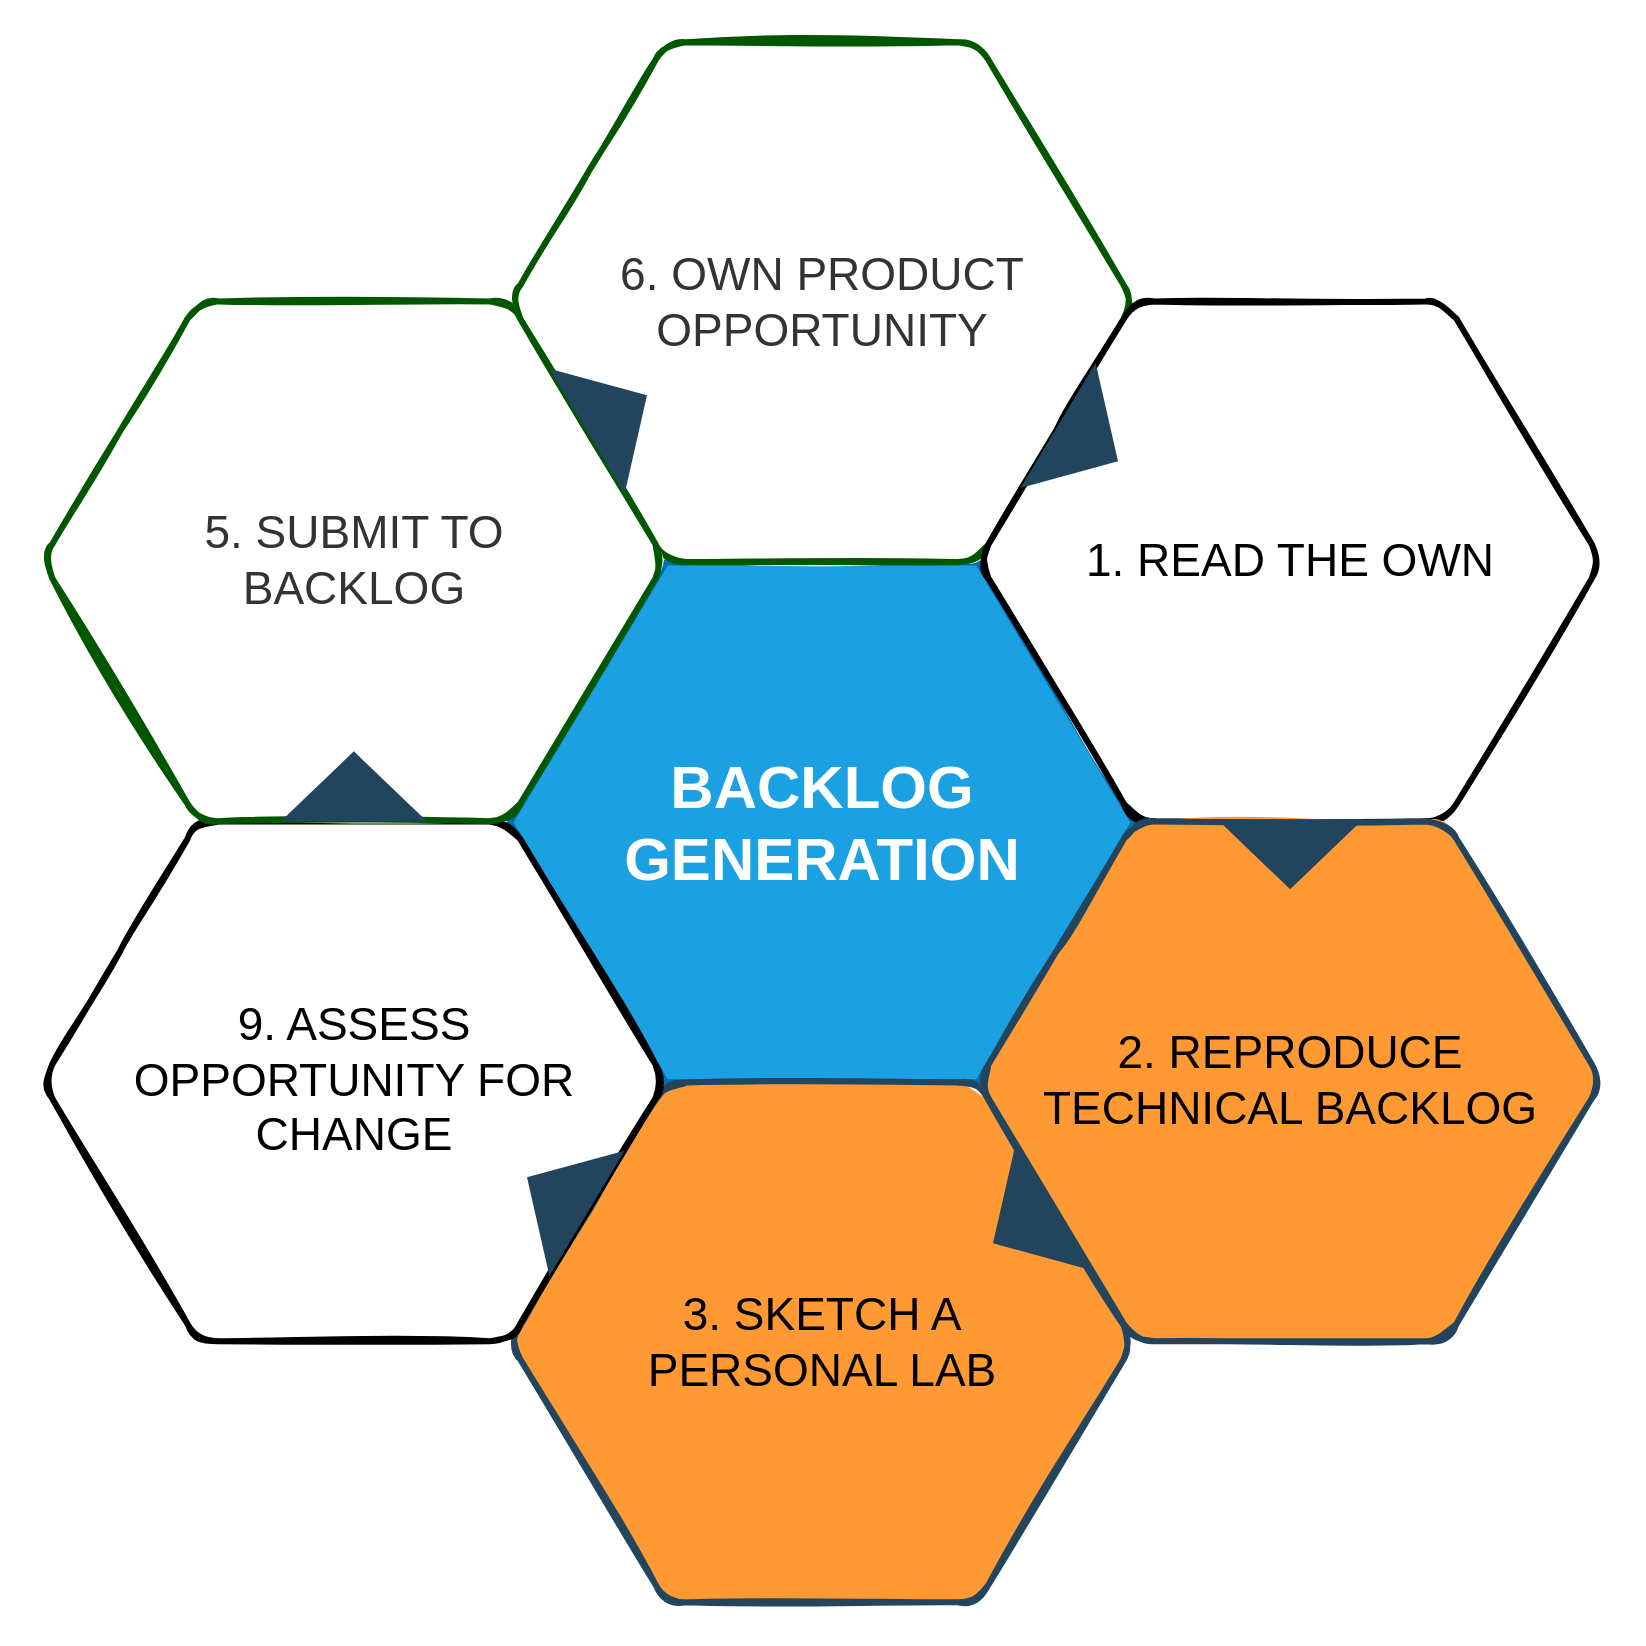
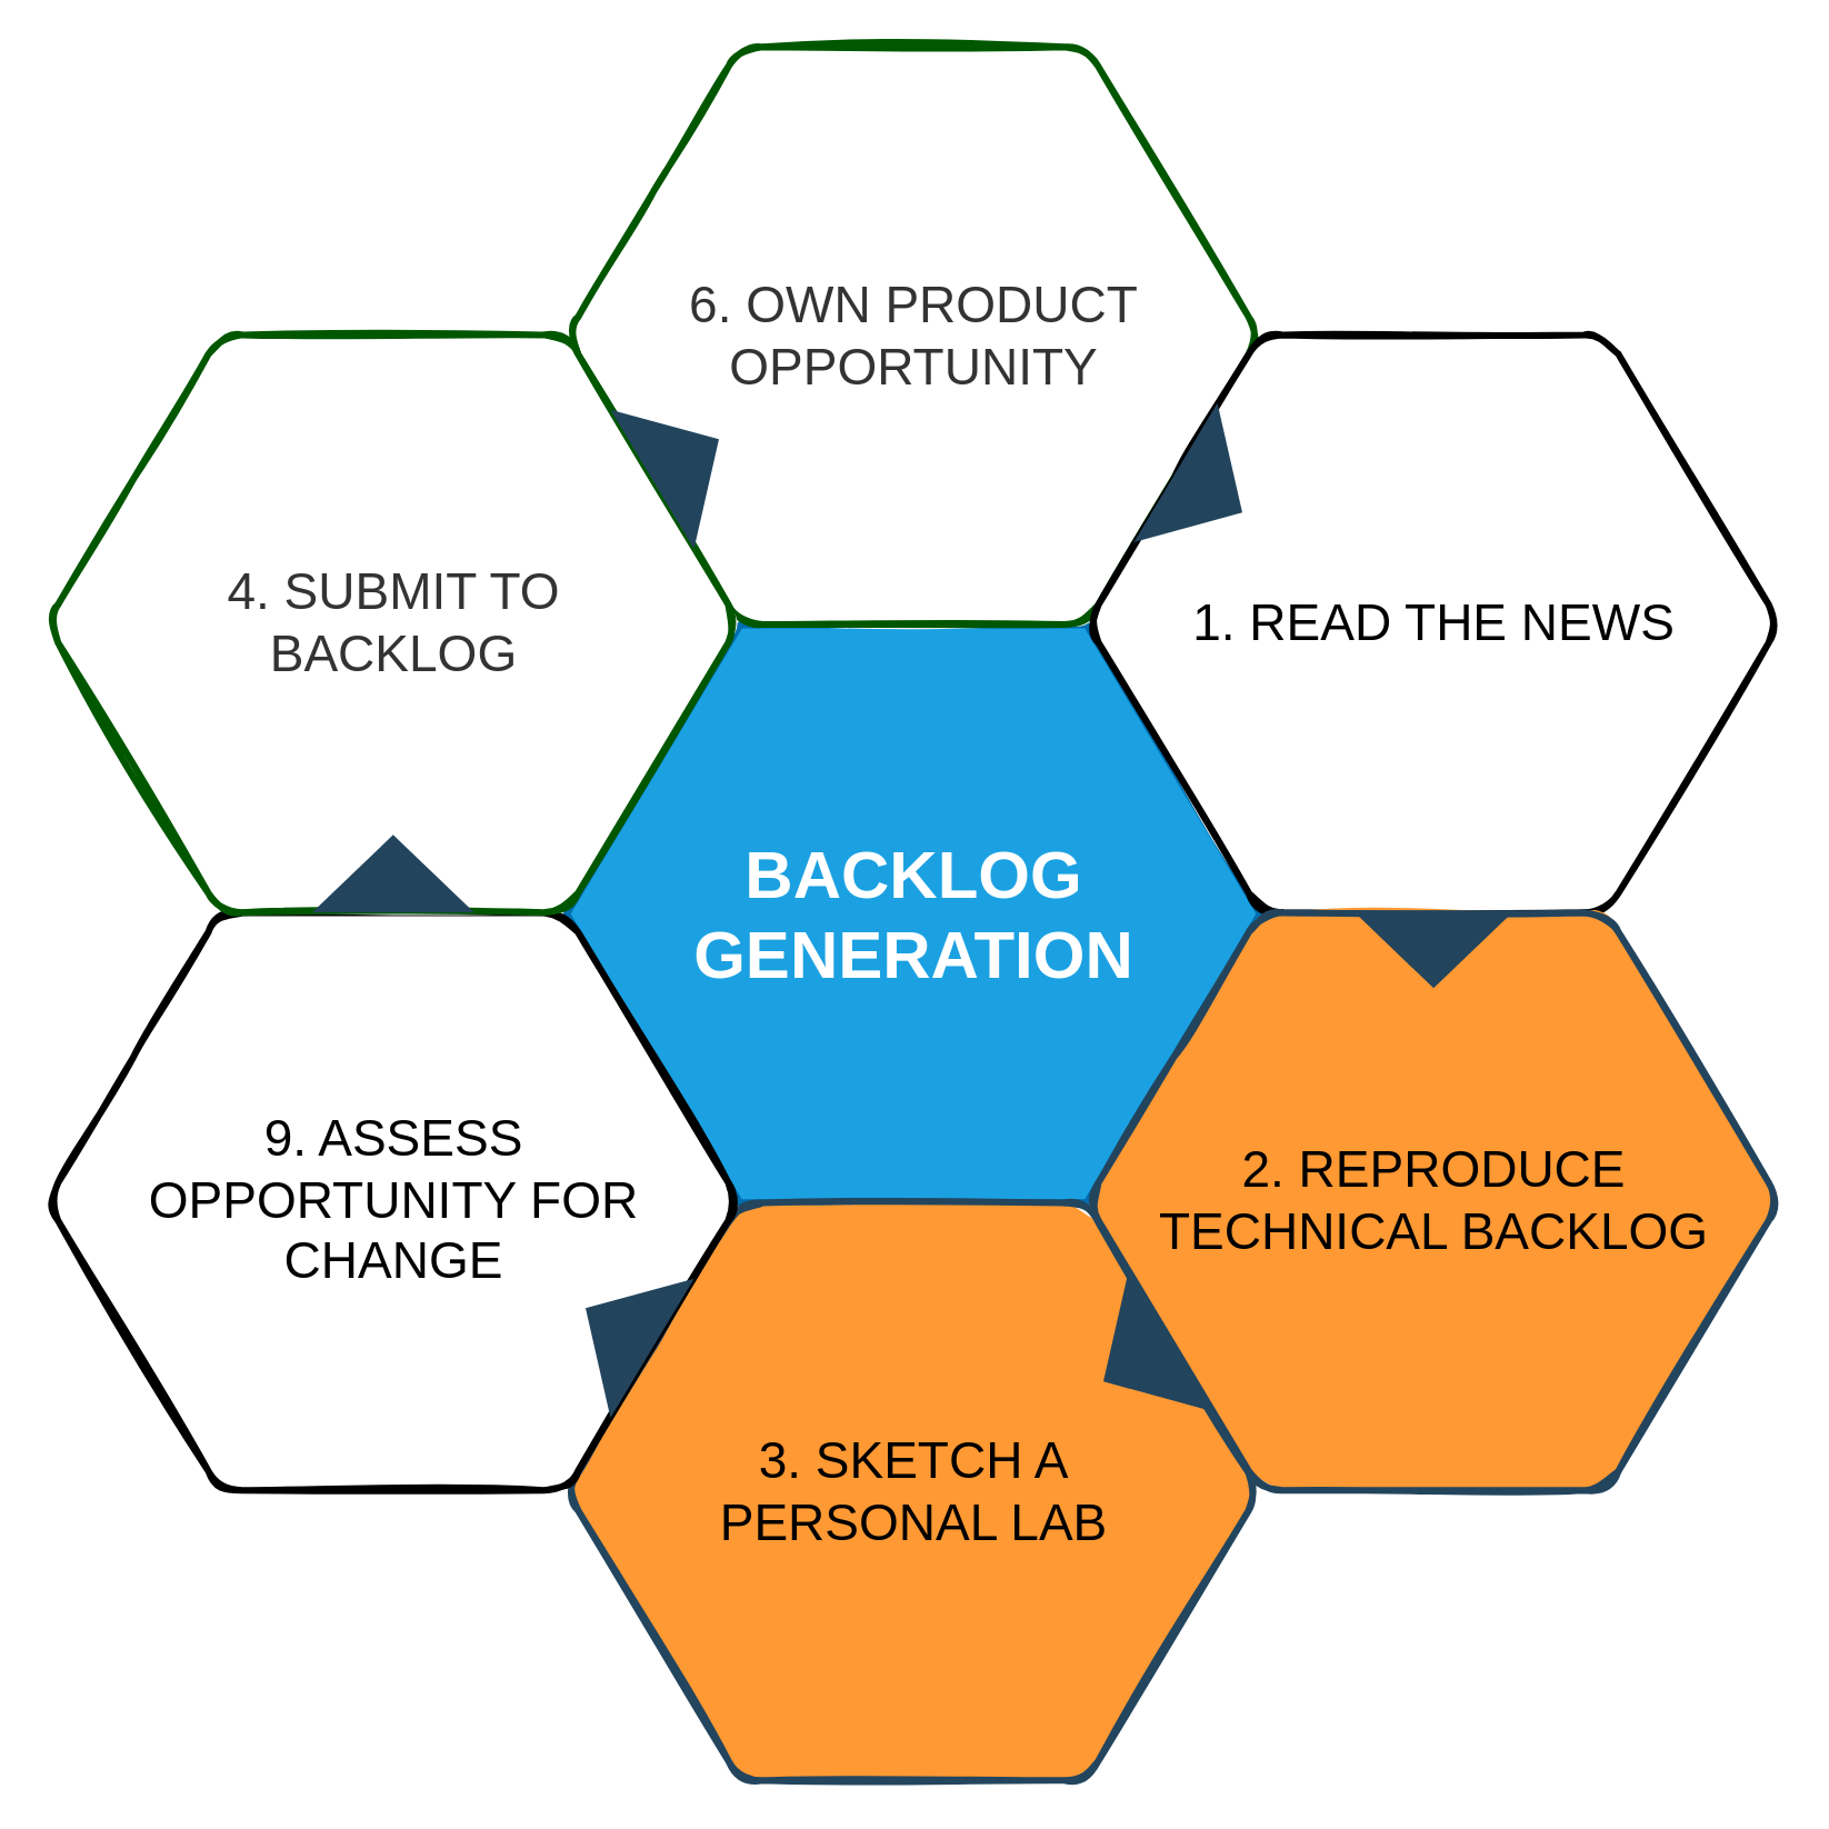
  <mxCell id="0" />
  <mxCell id="1" parent="0" />
  <mxCell id="2" value="&lt;font color=&quot;#ffffff&quot;&gt;&lt;span style=&quot;font-size: 30px&quot;&gt;&lt;b&gt;BACKLOG GENERATION&lt;/b&gt;&lt;/span&gt;&lt;/font&gt;" style="shape=hexagon;perimeter=hexagonPerimeter2;whiteSpace=wrap;html=1;shadow=0;labelBackgroundColor=none;strokeColor=#006EAF;fillColor=#1ba1e2;fontFamily=Helvetica;fontSize=23;fontColor=#ffffff;align=center;strokeWidth=3;" parent="1" vertex="1"><mxGeometry x="254.579" y="280.798" width="311.842" height="259.868" as="geometry" /></mxCell>
  <mxCell id="3" value="" style="triangle;whiteSpace=wrap;html=1;shadow=0;labelBackgroundColor=none;strokeColor=none;fillColor=#FFFFFF;fontFamily=Helvetica;fontSize=17;fontColor=#23445d;align=center;rotation=90;gradientColor=none;flipV=1;flipH=1;opacity=20;" parent="1" vertex="1"><mxGeometry x="135.5" y="298.667" width="72" height="152" as="geometry" /></mxCell>
  <mxCell id="4" value="&lt;font style=&quot;font-size: 23px&quot;&gt;6. OWN PRODUCT OPPORTUNITY&lt;br&gt;&lt;/font&gt;" style="shape=hexagon;perimeter=hexagonPerimeter2;whiteSpace=wrap;html=1;shadow=0;labelBackgroundColor=none;strokeColor=#005700;fillColor=#FFFFFF;fontFamily=Helvetica;fontSize=23;fontColor=#333333;align=center;strokeWidth=3;rounded=1;sketch=1;fillStyle=solid;perimeterSpacing=2;direction=east;fixDash=0;autosize=0;container=0;dropTarget=0;expand=1;backgroundOutline=0;gradientDirection=east;" parent="1" vertex="1"><mxGeometry x="254.579" y="20.667" width="311.842" height="259.868" as="geometry" /></mxCell>
- <mxCell id="5" value="1. READ THE OWN" style="shape=hexagon;perimeter=hexagonPerimeter2;whiteSpace=wrap;html=1;shadow=0;labelBackgroundColor=none;fontFamily=Helvetica;fontSize=23;align=center;strokeWidth=3;rounded=1;sketch=1;fillStyle=solid;" parent="1" vertex="1"><mxGeometry x="488.658" y="150.2" width="311.842" height="259.868" as="geometry" /></mxCell>
+ <mxCell id="5" value="1. READ THE NEWS" style="shape=hexagon;perimeter=hexagonPerimeter2;whiteSpace=wrap;html=1;shadow=0;labelBackgroundColor=none;fontFamily=Helvetica;fontSize=23;align=center;strokeWidth=3;rounded=1;sketch=1;fillStyle=solid;" parent="1" vertex="1"><mxGeometry x="488.658" y="150.2" width="311.842" height="259.868" as="geometry" /></mxCell>
  <mxCell id="6" value="2. REPRODUCE&lt;br&gt;TECHNICAL BACKLOG" style="shape=hexagon;perimeter=hexagonPerimeter2;whiteSpace=wrap;html=1;shadow=0;labelBackgroundColor=none;strokeColor=#23445D;fillColor=#FF9933;fontFamily=Helvetica;fontSize=23;fontColor=#000000;align=center;strokeWidth=3;rounded=1;sketch=1;fillStyle=solid;" parent="1" vertex="1"><mxGeometry x="488.658" y="410.265" width="311.842" height="259.868" as="geometry" /></mxCell>
  <mxCell id="7" value="3. SKETCH A&lt;br&gt;PERSONAL LAB" style="shape=hexagon;perimeter=hexagonPerimeter2;whiteSpace=wrap;html=1;shadow=0;labelBackgroundColor=none;strokeColor=#23455D;fillColor=#FF9933;fontFamily=Helvetica;fontSize=23;fontColor=#000000;align=center;strokeWidth=3;rounded=1;sketch=1;fillStyle=solid;" parent="1" vertex="1"><mxGeometry x="254.579" y="540.798" width="311.842" height="259.868" as="geometry" /></mxCell>
  <mxCell id="8" value="9. ASSESS&lt;br&gt;OPPORTUNITY FOR&lt;br&gt;CHANGE" style="shape=hexagon;perimeter=hexagonPerimeter2;whiteSpace=wrap;html=1;shadow=0;labelBackgroundColor=none;fontFamily=Helvetica;fontSize=23;align=center;strokeWidth=3;rounded=1;sketch=1;fillStyle=solid;" parent="1" vertex="1"><mxGeometry x="20.5" y="410.265" width="311.842" height="259.868" as="geometry" /></mxCell>
- <mxCell id="9" value="&lt;font style=&quot;font-size: 23px&quot;&gt;5. SUBMIT TO&lt;br&gt;BACKLOG&lt;br&gt;&lt;/font&gt;" style="shape=hexagon;perimeter=hexagonPerimeter2;whiteSpace=wrap;html=1;shadow=0;labelBackgroundColor=none;strokeColor=#005700;fillColor=#FFFFFF;fontFamily=Helvetica;fontSize=23;fontColor=#333333;align=center;strokeWidth=3;rounded=1;sketch=1;fillStyle=solid;" parent="1" vertex="1"><mxGeometry x="20.5" y="150.2" width="311.842" height="259.868" as="geometry" /></mxCell>
+ <mxCell id="9" value="&lt;font style=&quot;font-size: 23px&quot;&gt;4. SUBMIT TO&lt;br&gt;BACKLOG&lt;br&gt;&lt;/font&gt;" style="shape=hexagon;perimeter=hexagonPerimeter2;whiteSpace=wrap;html=1;shadow=0;labelBackgroundColor=none;strokeColor=#005700;fillColor=#FFFFFF;fontFamily=Helvetica;fontSize=23;fontColor=#333333;align=center;strokeWidth=3;rounded=1;sketch=1;fillStyle=solid;" parent="1" vertex="1"><mxGeometry x="20.5" y="150.2" width="311.842" height="259.868" as="geometry" /></mxCell>
  <mxCell id="10" value="" style="triangle;whiteSpace=wrap;html=1;shadow=0;labelBackgroundColor=none;strokeColor=none;fillColor=#23445D;fontFamily=Helvetica;fontSize=17;fontColor=#23445d;align=center;rotation=31;gradientColor=none;strokeWidth=3;" parent="1" vertex="1"><mxGeometry x="526" y="184.667" width="35" height="73" as="geometry" /></mxCell>
  <mxCell id="11" value="" style="triangle;whiteSpace=wrap;html=1;shadow=0;labelBackgroundColor=none;strokeColor=none;fillColor=#23445D;fontFamily=Helvetica;fontSize=17;fontColor=#23445d;align=center;rotation=31;gradientColor=none;flipH=1;strokeWidth=3;" parent="1" vertex="1"><mxGeometry x="260.5" y="560.667" width="35" height="73" as="geometry" /></mxCell>
  <mxCell id="12" value="" style="triangle;whiteSpace=wrap;html=1;shadow=0;labelBackgroundColor=none;strokeColor=none;fillColor=#23445D;fontFamily=Helvetica;fontSize=17;fontColor=#23445d;align=center;rotation=329;gradientColor=none;strokeWidth=3;" parent="1" vertex="1"><mxGeometry x="290.5" y="169.667" width="35" height="73" as="geometry" /></mxCell>
  <mxCell id="13" value="" style="triangle;whiteSpace=wrap;html=1;shadow=0;labelBackgroundColor=none;strokeColor=none;fillColor=#23445D;fontFamily=Helvetica;fontSize=17;fontColor=#23445d;align=center;rotation=329;gradientColor=none;flipH=1;strokeWidth=3;" parent="1" vertex="1"><mxGeometry x="493.5" y="575.667" width="35" height="73" as="geometry" /></mxCell>
  <mxCell id="14" value="" style="triangle;whiteSpace=wrap;html=1;shadow=0;labelBackgroundColor=none;strokeColor=none;fillColor=#23445D;fontFamily=Helvetica;fontSize=17;fontColor=#23445d;align=center;rotation=90;gradientColor=none;strokeWidth=3;" parent="1" vertex="1"><mxGeometry x="627.079" y="390.167" width="35" height="73" as="geometry" /></mxCell>
  <mxCell id="15" value="" style="triangle;whiteSpace=wrap;html=1;shadow=0;labelBackgroundColor=none;strokeColor=none;fillColor=#23445D;fontFamily=Helvetica;fontSize=17;fontColor=#23445d;align=center;rotation=90;gradientColor=none;flipH=1;strokeWidth=3;" parent="1" vertex="1"><mxGeometry x="158.921" y="356.167" width="35" height="73" as="geometry" /></mxCell>
